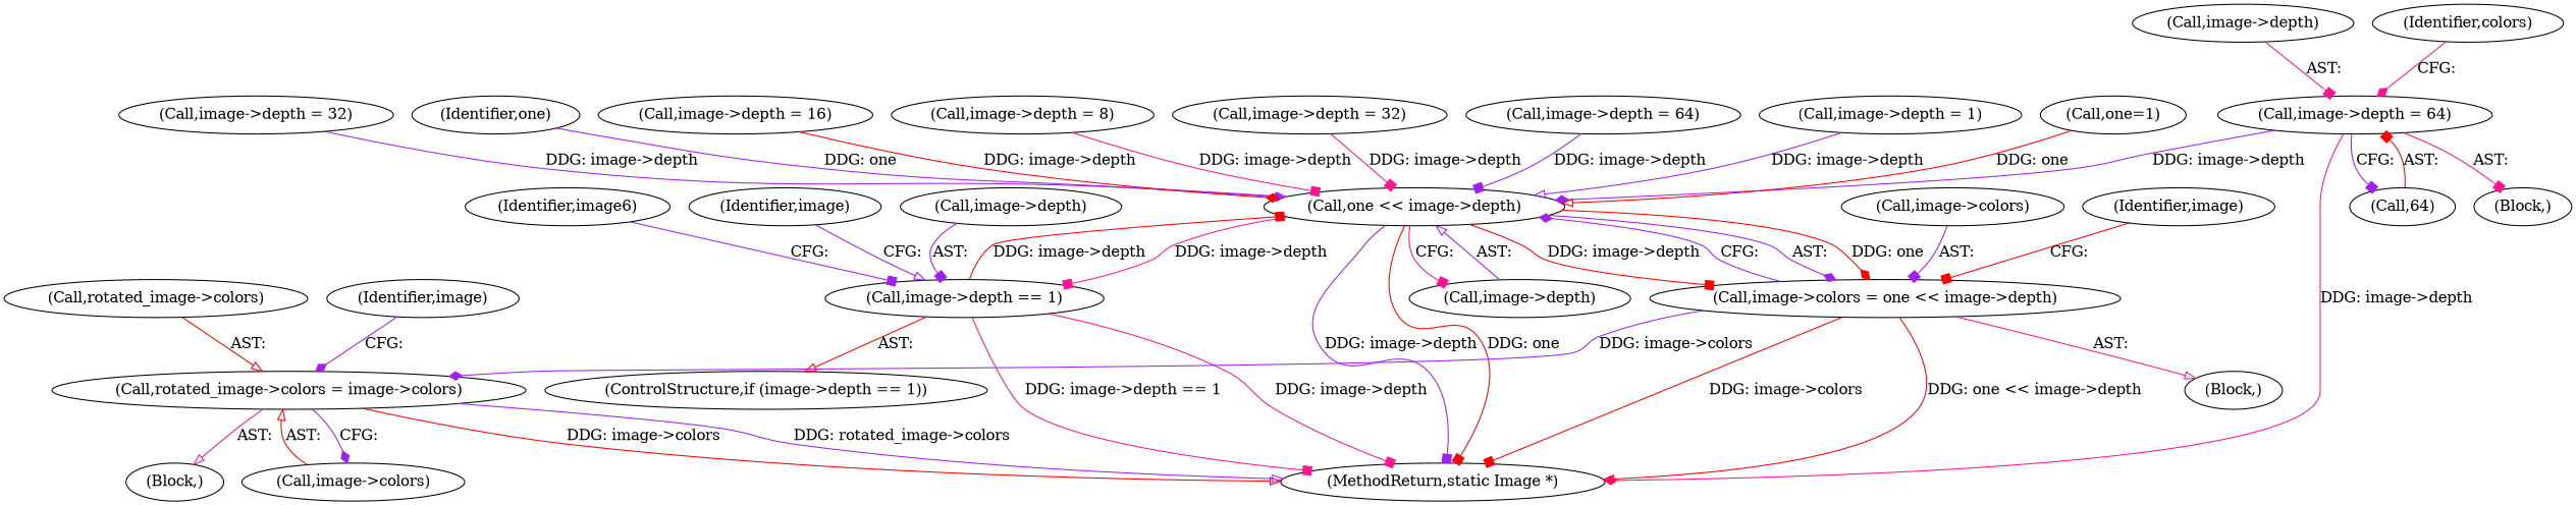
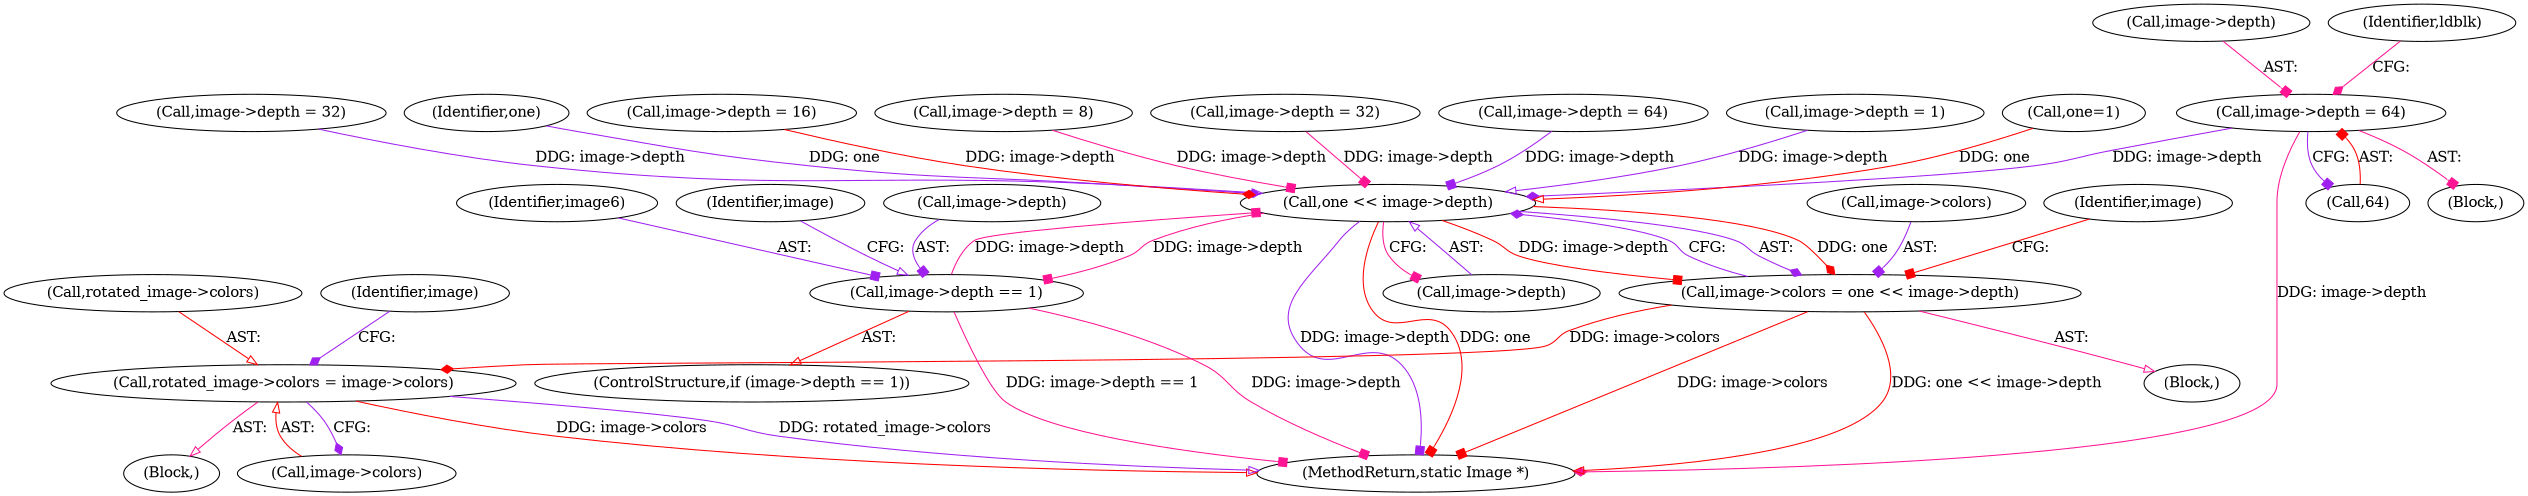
  digraph {
    fontname="DejaVu Serif"
    node [fontname="DejaVu Serif"]
    edge [arrowhead=box color=purple fontname="DejaVu Serif"]
    n1 [label="(Call,image->depth = 64)"]
    n2 [label="(Call,one << image->depth)"]
    n3 [label="(Block,)"]
    n4 [label="(Call,64)"]
    n5 [label="(MethodReturn,static Image *)"]
    n6 [label="(Call,image->colors = one << image->depth)"]
    n7 [label="(Call,image->depth == 1)"]
    n8 [label="(Call,image->depth)"]
    n9 [label="(Call,rotated_image->colors = image->colors)"]
    n10 [label="(Block,)"]
    n11 [label="(ControlStructure,if (image->depth == 1))"]
    n12 [label="(Call,image->colors)"]
    n13 [label="(Block,)"]
    n14 [label="(Call,image->depth = 32)"]
    n15 [label="(Call,image->depth = 64)"]
    n16 [label="(Call,image->depth = 1)"]
    n17 [label="(Call,one=1)"]
    n18 [label="(Call,image->depth = 32)"]
    n19 [label="(Call,image->depth)"]
    n20 [label="(Identifier,image)"]
    n21 [label="(Identifier,one)"]
    n22 [label="(Call,image->depth = 16)"]
    n23 [label="(Identifier,image)"]
    n24 [label="(Call,image->depth)"]
    n25 [label="(Call,rotated_image->colors)"]
    n26 [label="(Call,image->colors)"]
    n27 [label="(Identifier,image6)"]
    n28 [label="(Identifier,image)"]
-   n29 [label="(Identifier,colors)"]
+   n29 [label="(Identifier,ldblk)"]
    n30 [label="(Call,image->depth = 8)"]
    n1 -> n2 [arrowhead=diamond label="DDG: image->depth"]
    n1 -> n3 [color=deeppink label="AST: "]
    n1 -> n4 [label="CFG: "]
    n1 -> n5 [arrowhead=diamond color=deeppink label="DDG: image->depth"]
    n2 -> n5 [label="DDG: image->depth"]
    n2 -> n5 [color=red label="DDG: one"]
    n2 -> n6 [arrowhead=diamond label="AST: "]
    n2 -> n6 [arrowhead=diamond color=red label="DDG: one"]
    n2 -> n6 [color=red label="DDG: image->depth"]
    n2 -> n7 [color=deeppink label="DDG: image->depth"]
    n2 -> n8 [color=deeppink label="CFG: "]
    n4 -> n1 [color=red label="AST: "]
    n6 -> n2 [arrowhead=diamond label="CFG: "]
    n6 -> n5 [arrowhead=onormal color=red label="DDG: one << image->depth"]
    n6 -> n5 [color=red label="DDG: image->colors"]
-   n6 -> n9 [arrowhead=diamond label="DDG: image->colors"]
+   n6 -> n9 [arrowhead=diamond color=red label="DDG: image->colors"]
    n6 -> n10 [arrowhead=onormal color=deeppink label="AST: "]
-   n7 -> n2 [color=red label="DDG: image->depth"]
+   n7 -> n2 [color=deeppink label="DDG: image->depth"]
    n7 -> n5 [color=deeppink label="DDG: image->depth"]
    n7 -> n5 [color=deeppink label="DDG: image->depth == 1"]
    n7 -> n11 [arrowhead=onormal color=red label="AST: "]
    n8 -> n2 [arrowhead=onormal label="AST: "]
    n9 -> n5 [arrowhead=onormal color=red label="DDG: image->colors"]
    n9 -> n5 [arrowhead=onormal label="DDG: rotated_image->colors"]
    n9 -> n12 [arrowhead=diamond label="CFG: "]
    n9 -> n13 [arrowhead=onormal color=deeppink label="AST: "]
    n12 -> n9 [arrowhead=onormal color=red label="AST: "]
    n14 -> n2 [color=deeppink label="DDG: image->depth"]
    n15 -> n2 [label="DDG: image->depth"]
    n16 -> n2 [arrowhead=onormal label="DDG: image->depth"]
    n17 -> n2 [arrowhead=onormal color=red label="DDG: one"]
    n18 -> n2 [arrowhead=onormal label="DDG: image->depth"]
    n19 -> n1 [color=deeppink label="AST: "]
    n20 -> n7 [arrowhead=onormal label="CFG: "]
    n21 -> n2 [arrowhead=diamond label="DDG: one"]
    n22 -> n2 [arrowhead=diamond color=red label="DDG: image->depth"]
    n23 -> n9 [arrowhead=diamond label="CFG: "]
    n24 -> n7 [label="AST: "]
    n25 -> n9 [arrowhead=onormal color=red label="AST: "]
    n26 -> n6 [label="AST: "]
-   n27 -> n7 [label="CFG: "]
+   n27 -> n7 [label="AST: "]
    n28 -> n6 [color=red label="CFG: "]
    n29 -> n1 [arrowhead=diamond color=deeppink label="CFG: "]
    n30 -> n2 [color=deeppink label="DDG: image->depth"]
  }
